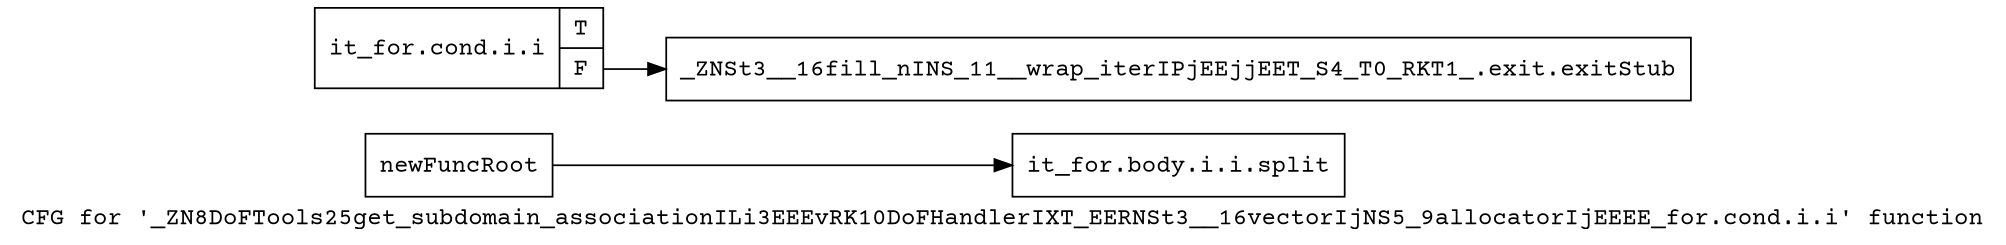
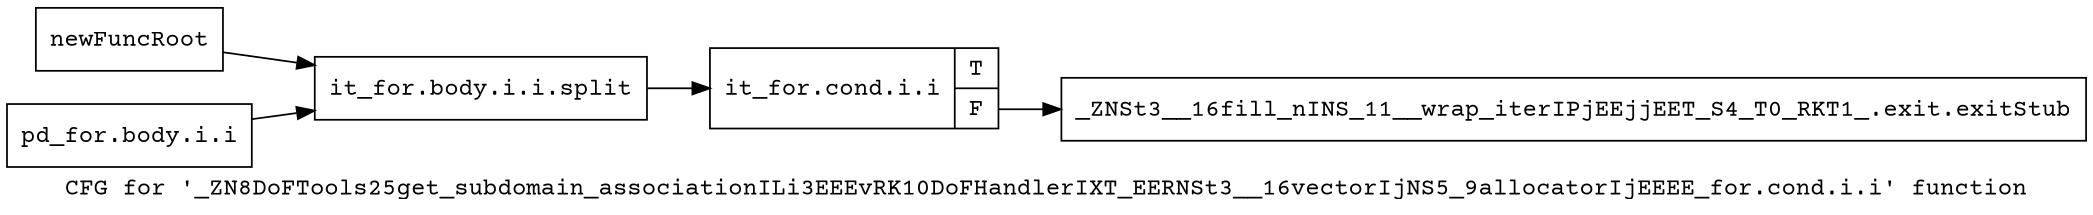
  digraph {
    fontname="Courier Prime"
    label="CFG for '_ZN8DoFTools25get_subdomain_associationILi3EEEvRK10DoFHandlerIXT_EERNSt3__16vectorIjNS5_9allocatorIjEEEE_for.cond.i.i' function"
    rankdir=LR
    node [fontname="Courier Prime" shape=record]
    edge [fontname="Courier Prime"]
    n1 [label="{newFuncRoot}"]
    n2 [label="{it_for.body.i.i.split}"]
    n3 [label="{it_for.cond.i.i|{<s0>T|<s1>F}}"]
    n4 [label="{_ZNSt3__16fill_nINS_11__wrap_iterIPjEEjjEET_S4_T0_RKT1_.exit.exitStub}"]
+   n5 [label="{pd_for.body.i.i}"]
    n1 -> n2
+   n2 -> n3
    n3 -> n4 [tailport=s1]
+   n5 -> n2
  }
